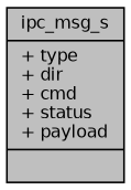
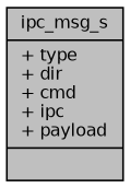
  digraph {
-   n1 [color=black fillcolor=grey75 fontcolor=black fontname=Helvetica fontsize=10 height=0.2 label="{ipc_msg_s\n|+ type\l+ dir\l+ cmd\l+ status\l+ payload\l|}" shape=record style=filled width=0.4]
+   n1 [color=black fillcolor=grey75 fontcolor=black fontname=Helvetica fontsize=10 height=0.2 label="{ipc_msg_s\n|+ type\l+ dir\l+ cmd\l+ ipc\l+ payload\l|}" shape=record style=filled width=0.4]
  }
